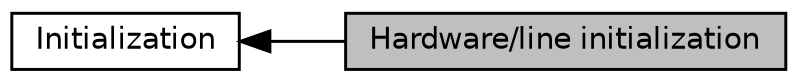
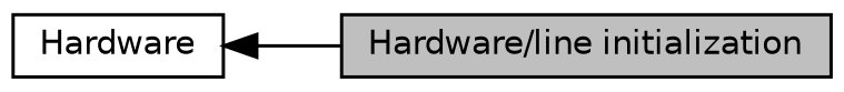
  digraph {
    rankdir=LR
    node [color=black fontname=Helvetica fontsize=10 shape=record style=filled]
    n1 [fillcolor=grey75 fontcolor=black height=0.2 label="Hardware/line initialization" width=0.4]
-   n2 [fillcolor=white height=0.2 label=Initialization width=0.4]
+   n2 [fillcolor=white height=0.2 label=Hardware width=0.4]
    n2 -> n1 [dir=back fontname=Helvetica fontsize=10 labelfontname=Helvetica labelfontsize=10 shape=plaintext style=solid]
  }
